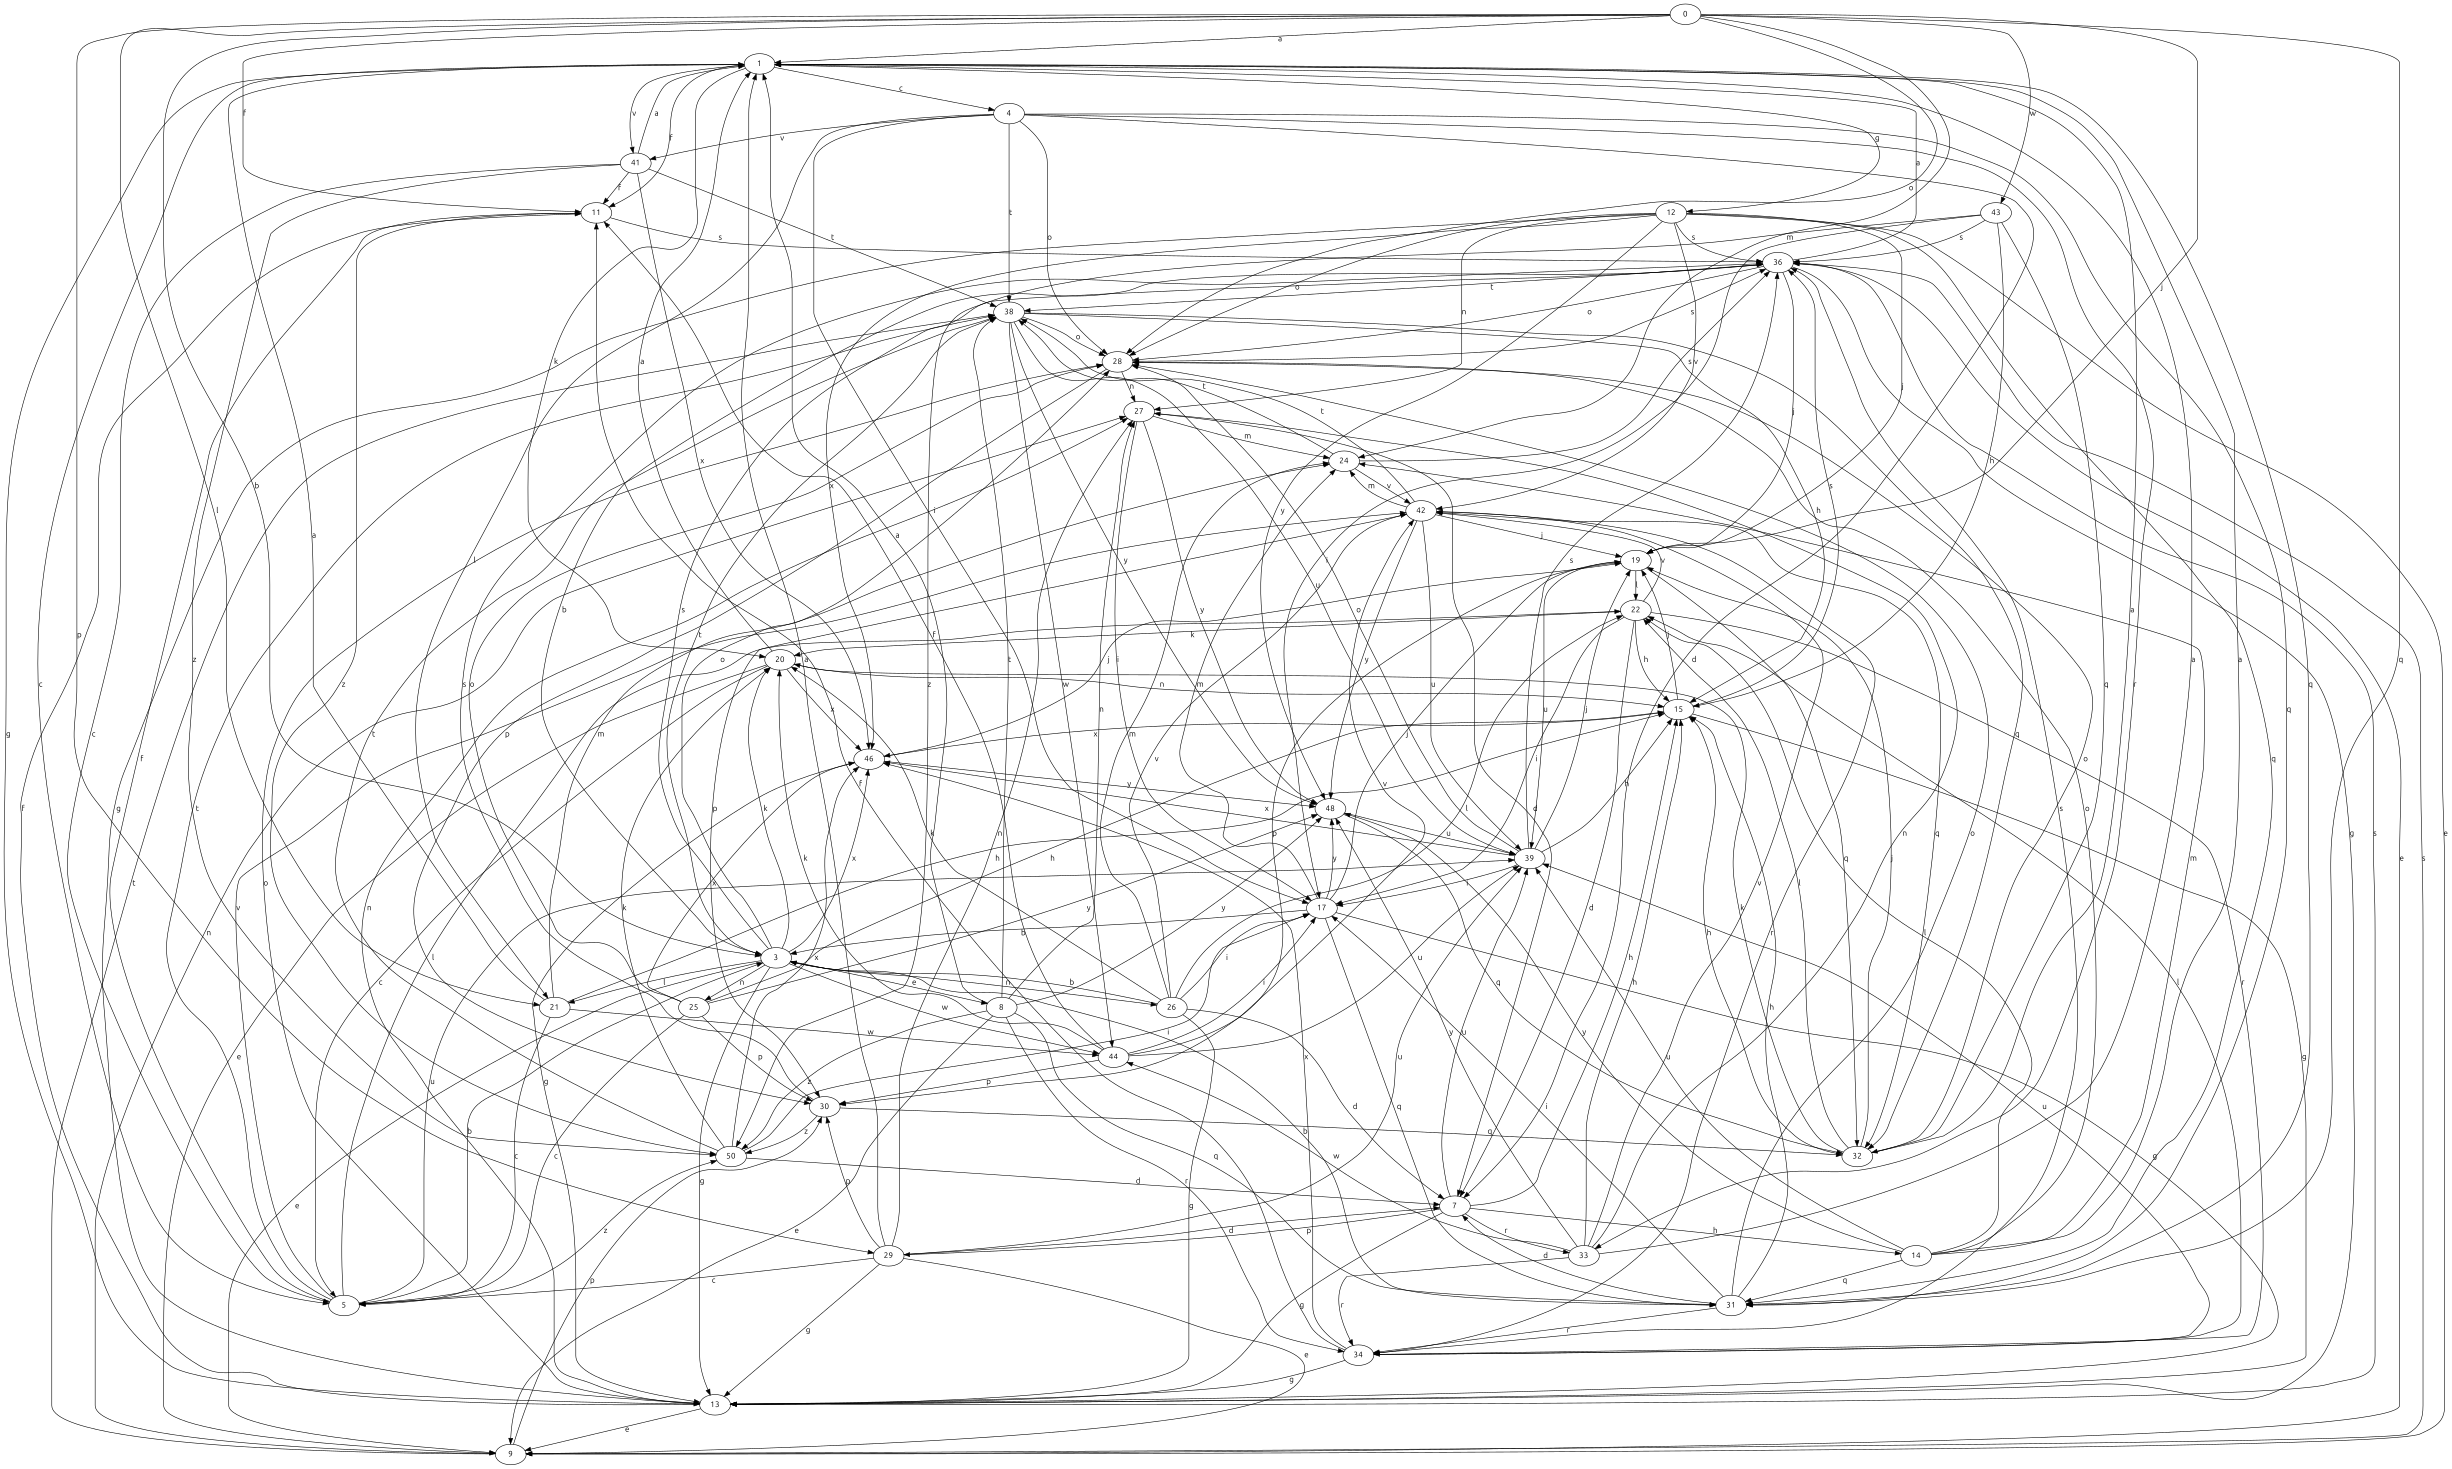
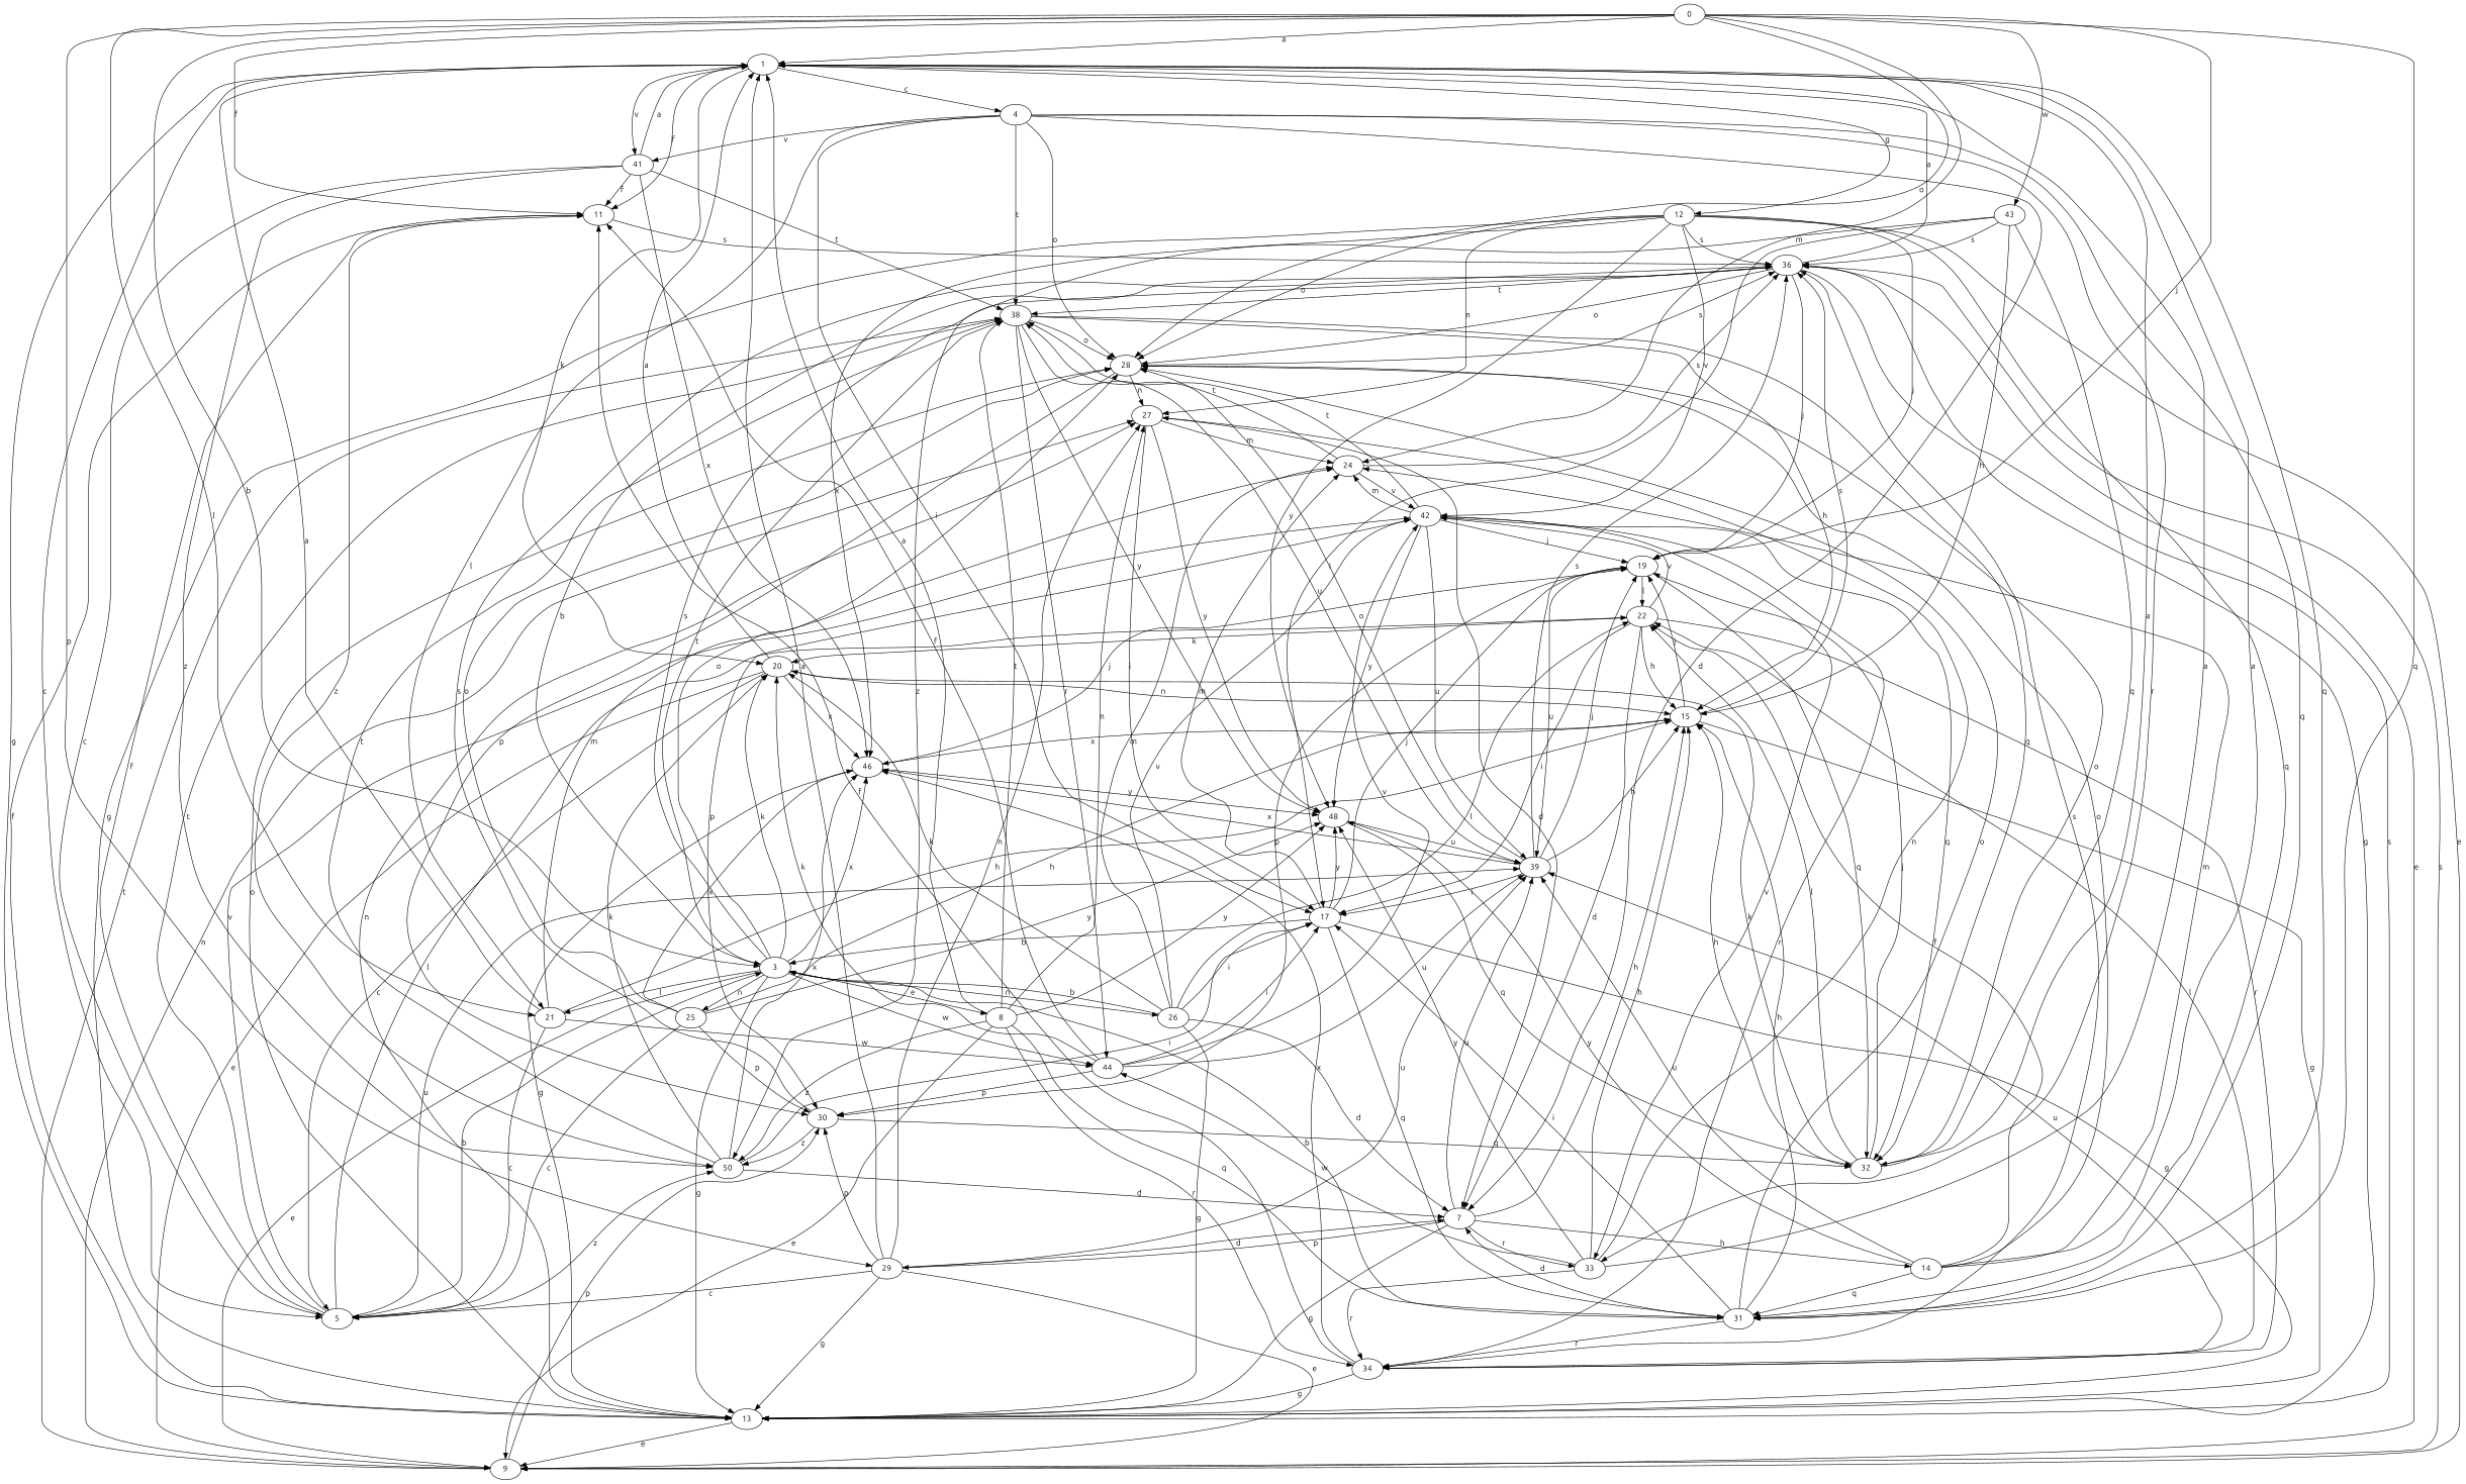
  strict digraph {
    fontname=Ubuntu
    node [fontname=Ubuntu]
    edge [fontname=Ubuntu]
    0
    1
    3
    11
    19
    21
    24
    28
    29
    31
    43
    4
    5
    12
    13
    20
    41
    8
    9
    25
    26
    36
    38
    44
    46
    50
    22
    39
    30
    32
    15
    42
    27
    7
    17
    34
    33
    48
    14
    0 -> 1 [label=a]
    0 -> 3 [label=b]
    0 -> 11 [label=f]
    0 -> 19 [label=j]
    0 -> 21 [label=l]
    0 -> 24 [label=m]
    0 -> 28 [label=o]
    0 -> 29 [label=p]
    0 -> 31 [label=q]
    0 -> 43 [label=w]
    1 -> 11 [label=f]
    1 -> 31 [label=q]
    1 -> 4 [label=c]
    1 -> 5 [label=c]
    1 -> 12 [label=g]
    1 -> 13 [label=g]
    1 -> 20 [label=k]
    1 -> 41 [label=v]
    3 -> 21 [label=l]
    3 -> 28 [label=o]
    3 -> 13 [label=g]
    3 -> 20 [label=k]
    3 -> 8 [label=e]
    3 -> 9 [label=e]
    3 -> 25 [label=n]
    3 -> 26 [label=n]
    3 -> 36 [label=s]
    3 -> 38 [label=t]
    3 -> 44 [label=w]
    3 -> 46 [label=x]
    11 -> 36 [label=s]
    11 -> 50 [label=z]
    19 -> 22 [label=l]
    19 -> 39 [label=u]
    19 -> 30 [label=p]
    19 -> 32 [label=q]
    21 -> 1 [label=a]
    21 -> 24 [label=m]
    21 -> 5 [label=c]
    21 -> 44 [label=w]
    21 -> 15 [label=h]
    24 -> 36 [label=s]
    24 -> 38 [label=t]
    24 -> 42 [label=v]
    28 -> 36 [label=s]
    28 -> 30 [label=p]
    28 -> 27 [label=n]
    29 -> 1 [label=a]
    29 -> 5 [label=c]
    29 -> 13 [label=g]
    29 -> 9 [label=e]
    29 -> 39 [label=u]
    29 -> 30 [label=p]
    29 -> 27 [label=n]
    29 -> 7 [label=d]
    31 -> 3 [label=b]
    31 -> 28 [label=o]
    31 -> 15 [label=h]
    31 -> 7 [label=d]
    31 -> 17 [label=i]
    31 -> 34 [label=r]
    43 -> 36 [label=s]
    43 -> 50 [label=z]
    43 -> 32 [label=q]
    43 -> 15 [label=h]
    43 -> 17 [label=i]
    4 -> 21 [label=l]
    4 -> 28 [label=o]
    4 -> 31 [label=q]
    4 -> 41 [label=v]
    4 -> 38 [label=t]
    4 -> 7 [label=d]
    4 -> 17 [label=i]
    4 -> 33 [label=r]
    5 -> 3 [label=b]
    5 -> 11 [label=f]
    5 -> 38 [label=t]
    5 -> 50 [label=z]
    5 -> 22 [label=l]
    5 -> 39 [label=u]
    5 -> 42 [label=v]
    12 -> 19 [label=j]
    12 -> 28 [label=o]
    12 -> 31 [label=q]
    12 -> 13 [label=g]
    12 -> 9 [label=e]
    12 -> 36 [label=s]
    12 -> 46 [label=x]
    12 -> 42 [label=v]
    12 -> 27 [label=n]
    12 -> 48 [label=y]
    13 -> 11 [label=f]
    13 -> 28 [label=o]
    13 -> 9 [label=e]
    13 -> 36 [label=s]
    13 -> 27 [label=n]
    20 -> 1 [label=a]
    20 -> 5 [label=c]
    20 -> 9 [label=e]
    20 -> 46 [label=x]
    20 -> 15 [label=n]
    41 -> 1 [label=a]
    41 -> 11 [label=f]
    41 -> 5 [label=c]
    41 -> 38 [label=t]
    41 -> 46 [label=x]
    41 -> 50 [label=z]
    8 -> 1 [label=a]
    8 -> 31 [label=q]
    8 -> 9 [label=e]
    8 -> 38 [label=t]
    8 -> 50 [label=z]
    8 -> 27 [label=n]
    8 -> 34 [label=r]
    8 -> 48 [label=y]
    9 -> 36 [label=s]
    9 -> 38 [label=t]
    9 -> 30 [label=p]
    9 -> 27 [label=n]
    25 -> 28 [label=o]
    25 -> 5 [label=c]
    25 -> 46 [label=x]
    25 -> 30 [label=p]
    25 -> 15 [label=h]
    25 -> 48 [label=y]
    26 -> 3 [label=b]
    26 -> 24 [label=m]
    26 -> 13 [label=g]
    26 -> 20 [label=k]
    26 -> 22 [label=l]
    26 -> 42 [label=v]
    26 -> 7 [label=d]
    26 -> 17 [label=i]
    36 -> 1 [label=a]
    36 -> 3 [label=b]
    36 -> 19 [label=j]
    36 -> 28 [label=o]
    36 -> 13 [label=g]
    36 -> 9 [label=e]
    36 -> 38 [label=t]
    38 -> 28 [label=o]
-   38 -> 44 [label=w]
+   38 -> 44 [label=r]
    38 -> 39 [label=u]
    38 -> 32 [label=q]
    38 -> 15 [label=h]
    38 -> 48 [label=y]
    44 -> 11 [label=f]
    44 -> 20 [label=k]
    44 -> 39 [label=u]
    44 -> 30 [label=p]
    44 -> 42 [label=v]
    44 -> 17 [label=i]
    46 -> 19 [label=j]
    46 -> 13 [label=g]
    46 -> 48 [label=y]
    50 -> 20 [label=k]
    50 -> 38 [label=t]
    50 -> 46 [label=x]
    50 -> 7 [label=d]
    50 -> 17 [label=i]
    22 -> 20 [label=k]
    22 -> 15 [label=h]
    22 -> 42 [label=v]
    22 -> 7 [label=d]
    22 -> 17 [label=i]
    22 -> 34 [label=r]
    39 -> 19 [label=j]
    39 -> 28 [label=o]
    39 -> 36 [label=s]
    39 -> 46 [label=x]
    39 -> 15 [label=h]
    39 -> 17 [label=i]
    30 -> 36 [label=s]
    30 -> 50 [label=z]
    30 -> 32 [label=q]
    32 -> 1 [label=a]
    32 -> 19 [label=j]
    32 -> 28 [label=o]
    32 -> 20 [label=k]
    32 -> 22 [label=l]
    32 -> 15 [label=h]
    15 -> 19 [label=j]
    15 -> 13 [label=g]
    15 -> 36 [label=s]
    15 -> 46 [label=x]
    42 -> 19 [label=j]
    42 -> 24 [label=m]
    42 -> 38 [label=t]
    42 -> 39 [label=u]
    42 -> 30 [label=p]
    42 -> 32 [label=q]
    42 -> 34 [label=r]
    42 -> 48 [label=y]
    27 -> 24 [label=m]
    27 -> 7 [label=d]
    27 -> 17 [label=i]
    27 -> 48 [label=y]
    7 -> 29 [label=p]
    7 -> 13 [label=g]
    7 -> 39 [label=u]
    7 -> 15 [label=h]
    7 -> 33 [label=r]
    7 -> 14 [label=h]
    17 -> 3 [label=b]
    17 -> 19 [label=j]
    17 -> 24 [label=m]
    17 -> 31 [label=q]
    17 -> 13 [label=g]
    17 -> 48 [label=y]
    34 -> 11 [label=f]
    34 -> 13 [label=g]
    34 -> 36 [label=s]
    34 -> 46 [label=x]
    34 -> 22 [label=l]
    34 -> 39 [label=u]
    33 -> 1 [label=a]
    33 -> 44 [label=w]
    33 -> 15 [label=h]
-   33 -> 42 [label=v]
+   42 -> 33 [label=v]
    33 -> 27 [label=n]
    33 -> 34 [label=r]
    33 -> 48 [label=y]
    48 -> 39 [label=u]
    48 -> 32 [label=q]
    14 -> 1 [label=a]
    14 -> 24 [label=m]
    14 -> 28 [label=o]
    14 -> 31 [label=q]
-   14 -> 22 [label=l]
+   14 -> 22 [label=f]
    14 -> 39 [label=u]
    14 -> 48 [label=y]
  }
